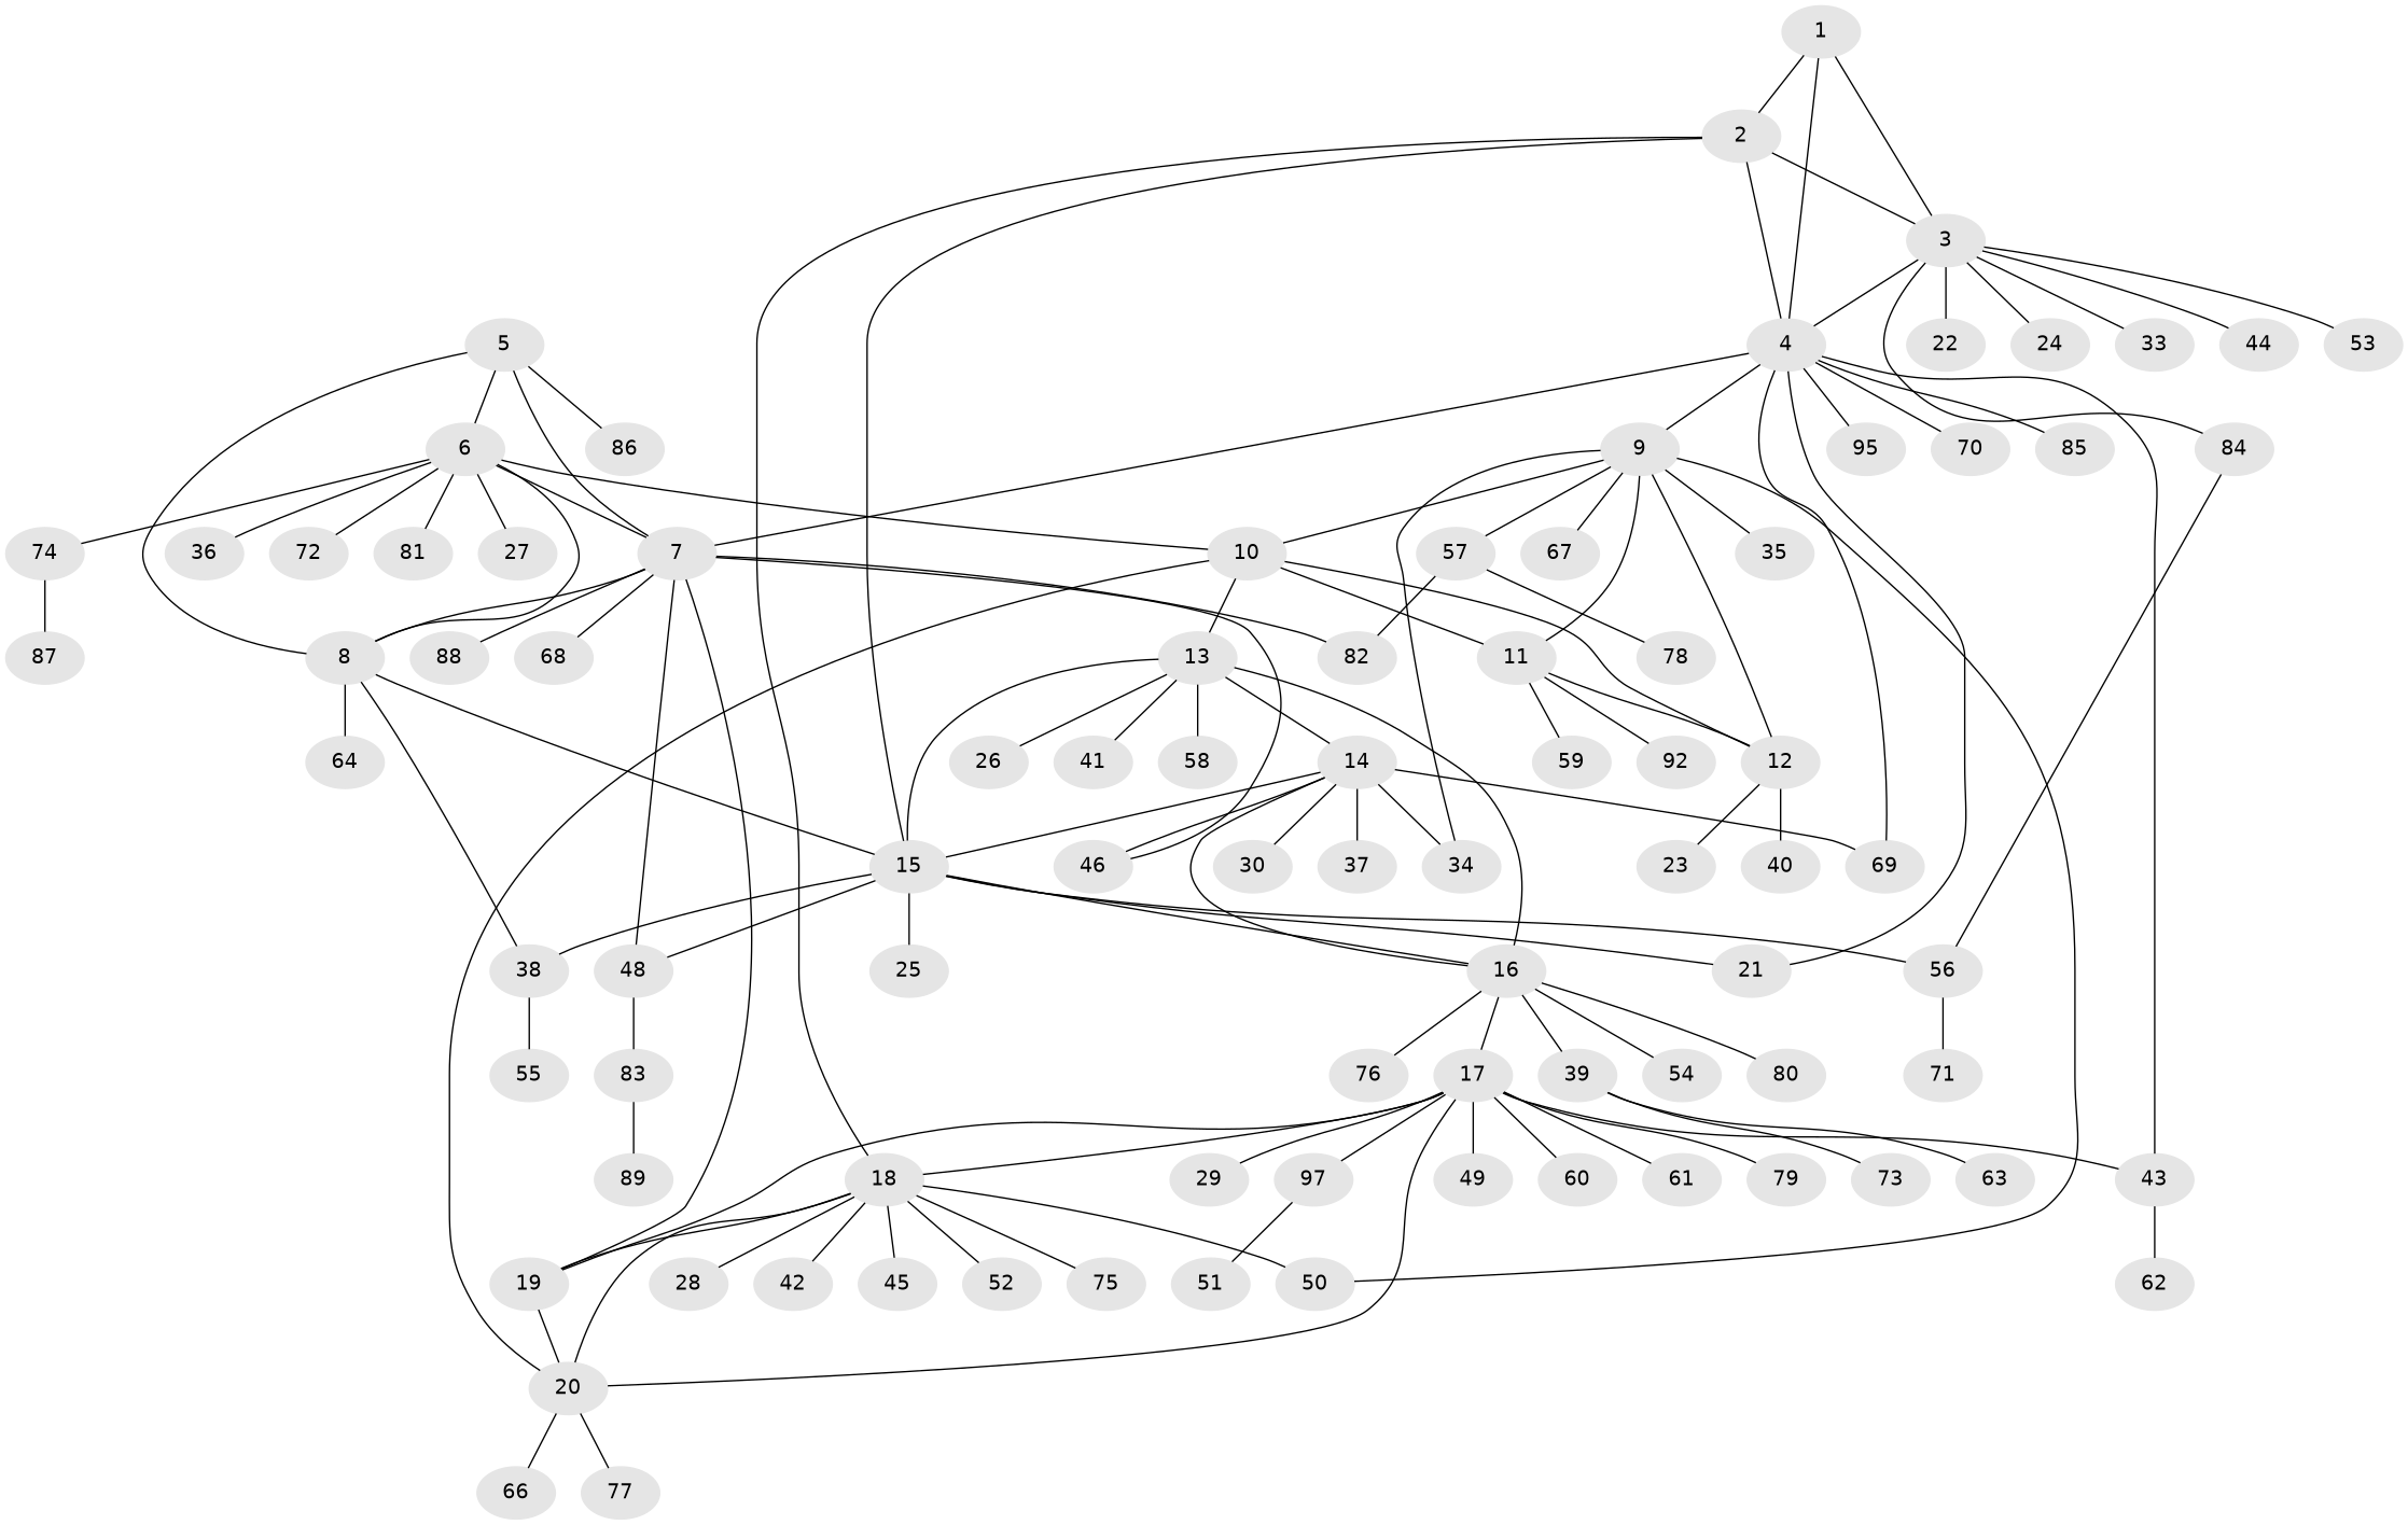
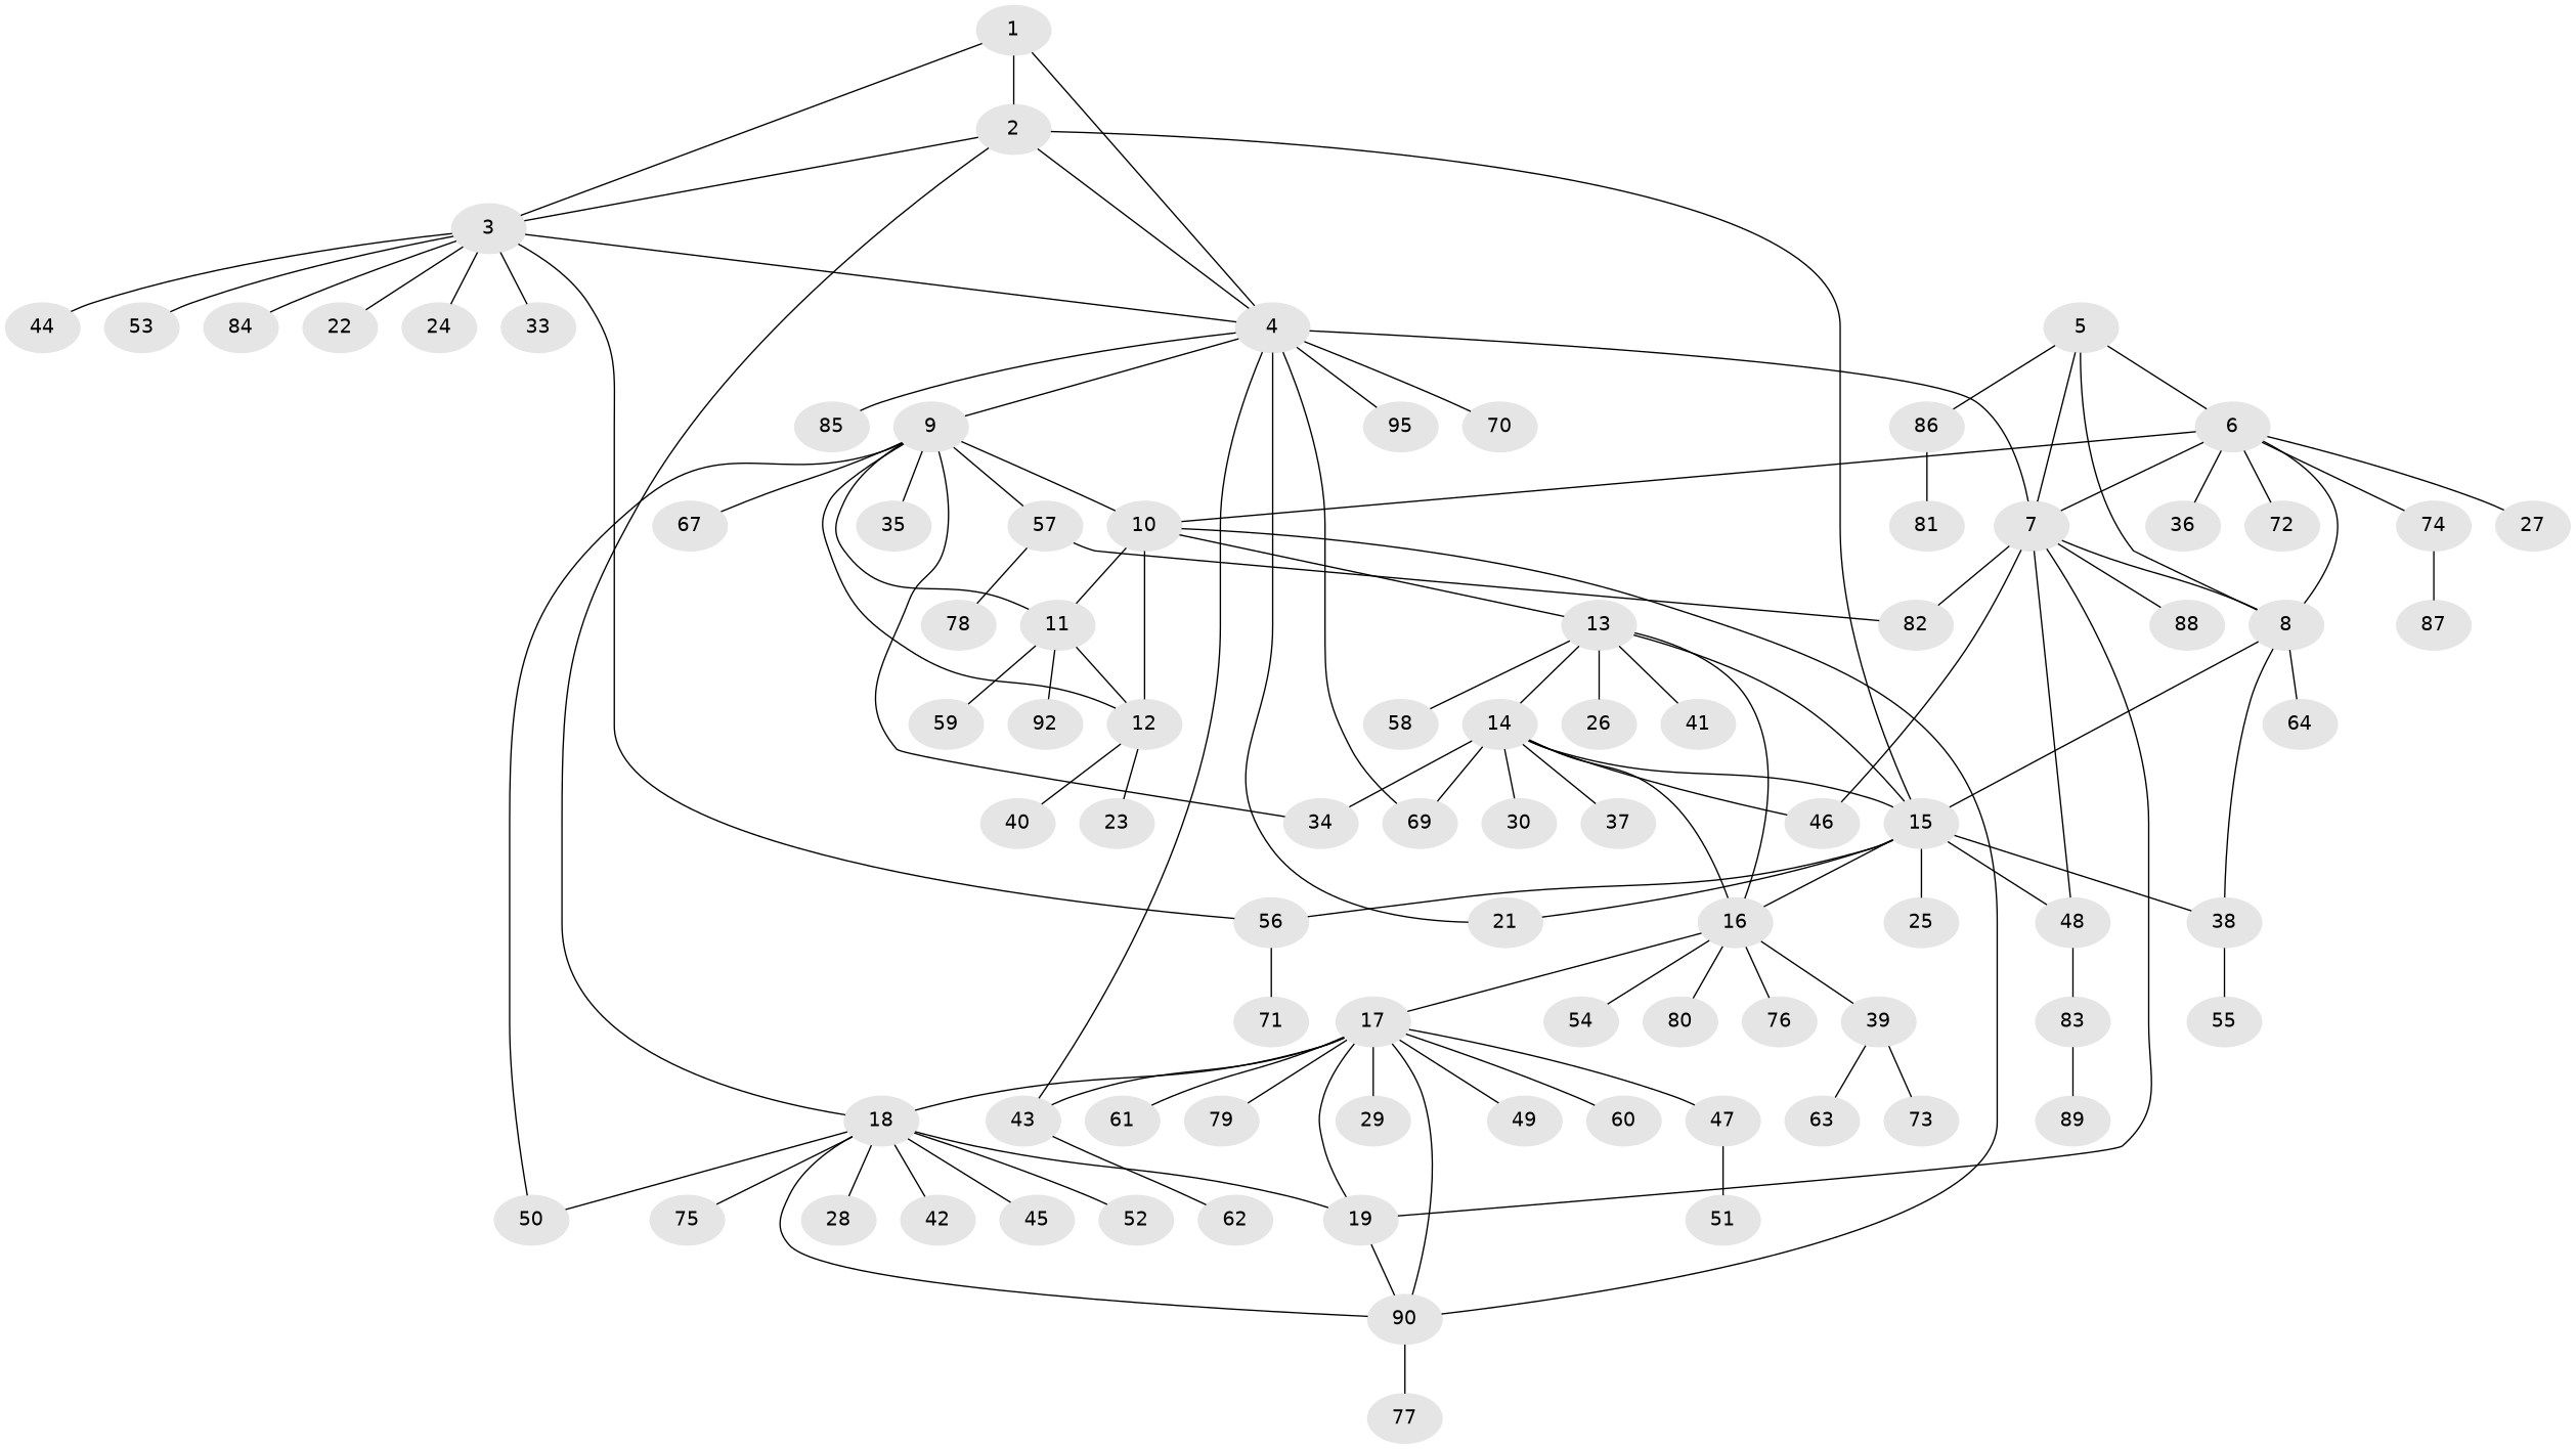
  graph {
    fontname="DejaVu Sans"
    node [color=gray90 fontname="DejaVu Sans" style=filled]
    edge [fontname="DejaVu Sans"]
    1
    2
    3
    4
    15
    18
    22
    24
    33
    44
    53
    56
    84
    7
    9
    21
    43
    n18 [label=95]
    69
    70
    85
    48
    38
    16
    25
    19
    50
-   20
+   20 [label=90]
    28
    42
    45
    52
    75
    71
    8
    46
-   68
    82
    88
    10
    11
    12
    34
    35
    57
    67
    62
    5
    6
    86
    27
    36
    72
    74
    81
    64
    13
    87
    83
    55
    n61 [label=92]
    59
    23
    40
    78
    14
    26
    41
    58
-   66
    77
    30
    37
    17
    39
    54
    80
    76
    29
-   47 [label=97]
+   47
    49
    60
    61
    79
    63
    73
    51
    89
    1 -- 2
    1 -- 3
    1 -- 4
    2 -- 3
    2 -- 4
    2 -- 15
    2 -- 18
    3 -- 4
    3 -- 22
    3 -- 24
    3 -- 33
    3 -- 44
    3 -- 53
-   84 -- 56
+   3 -- 56
    3 -- 84
    4 -- 7
    4 -- 9
    4 -- 21
    4 -- 43
    4 -- n18
    4 -- 69
    4 -- 70
    4 -- 85
    15 -- 56
    15 -- 21
    15 -- 48
    15 -- 38
    15 -- 16
    15 -- 25
    18 -- 19
    18 -- 50
    18 -- 20
    18 -- 28
    18 -- 42
    18 -- 45
    18 -- 52
    18 -- 75
    56 -- 71
    7 -- 48
    7 -- 19
    7 -- 8
    7 -- 46
-   7 -- 68
    7 -- 82
    7 -- 88
    9 -- 50
    9 -- 10
    9 -- 11
    9 -- 12
    9 -- 34
    9 -- 35
    9 -- 57
    9 -- 67
    43 -- 62
    48 -- 83
    38 -- 55
    16 -- 17
    16 -- 39
    16 -- 54
    16 -- 80
    16 -- 76
    19 -- 20
-   20 -- 66
    20 -- 77
    8 -- 15
    8 -- 38
    8 -- 64
    10 -- 20
    10 -- 11
    10 -- 12
    10 -- 13
    11 -- 12
    11 -- n61
    11 -- 59
    12 -- 23
    12 -- 40
    57 -- 82
    57 -- 78
    5 -- 7
    5 -- 8
    5 -- 6
    5 -- 86
    6 -- 7
    6 -- 8
    6 -- 10
    6 -- 27
    6 -- 36
    6 -- 72
    6 -- 74
-   6 -- 81
+   86 -- 81
    74 -- 87
    13 -- 15
    13 -- 16
    13 -- 14
    13 -- 26
    13 -- 41
    13 -- 58
    83 -- 89
    14 -- 15
    14 -- 69
    14 -- 16
    14 -- 46
    14 -- 34
    14 -- 30
    14 -- 37
    17 -- 18
    17 -- 43
    17 -- 19
    17 -- 20
    17 -- 29
    17 -- 47
    17 -- 49
    17 -- 60
    17 -- 61
    17 -- 79
    39 -- 63
    39 -- 73
    47 -- 51
  }
